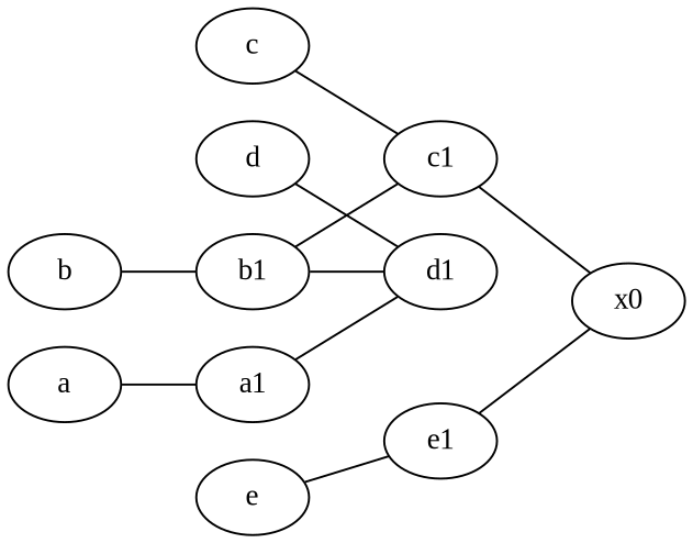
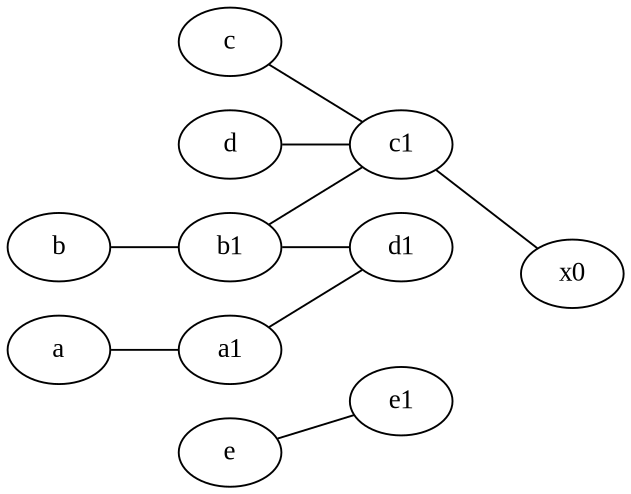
  graph {
    fontname="Liberation Serif"
    rankdir=LR
    node [fontname="Liberation Serif" labelfontsize=50]
    edge [fontname="Liberation Serif"]
    e
    e1
    x0
    c1
    b
    b1
    d1
    a1
    d
    c
    a
    e -- e1
-   e1 -- x0
    c1 -- x0
    b -- b1
    b1 -- c1
    b1 -- d1
    a1 -- d1
-   d -- d1
+   d -- c1
    c -- c1
    a -- a1
  }
